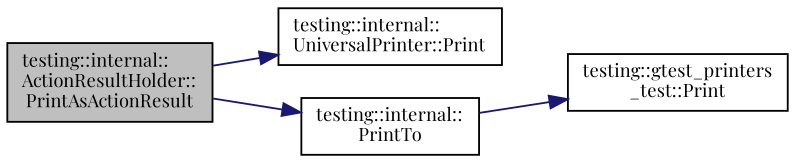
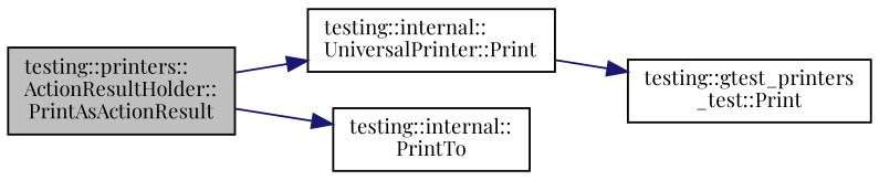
  digraph {
    fontname="Playfair Display"
    rankdir=LR
    node [color=black fillcolor=white fontname="Playfair Display" fontsize=10 shape=record style=filled]
    edge [color=midnightblue fontname="Playfair Display" fontsize=10 labelfontname=Helvetica labelfontsize=10 style=solid]
-   n1 [fillcolor=grey75 fontcolor=black height=0.2 label="testing::internal::\lActionResultHolder::\lPrintAsActionResult" width=0.4]
+   n1 [fillcolor=grey75 fontcolor=black height=0.2 label="testing::printers::\lActionResultHolder::\lPrintAsActionResult" width=0.4]
    n2 [height=0.2 label="testing::internal::\lUniversalPrinter::Print" width=0.4]
    n3 [height=0.2 label="testing::internal::\lPrintTo" width=0.4]
    n4 [height=0.2 label="testing::gtest_printers\l_test::Print" width=0.4]
    n1 -> n2
    n1 -> n3
-   n3 -> n4
+   n2 -> n4
  }
